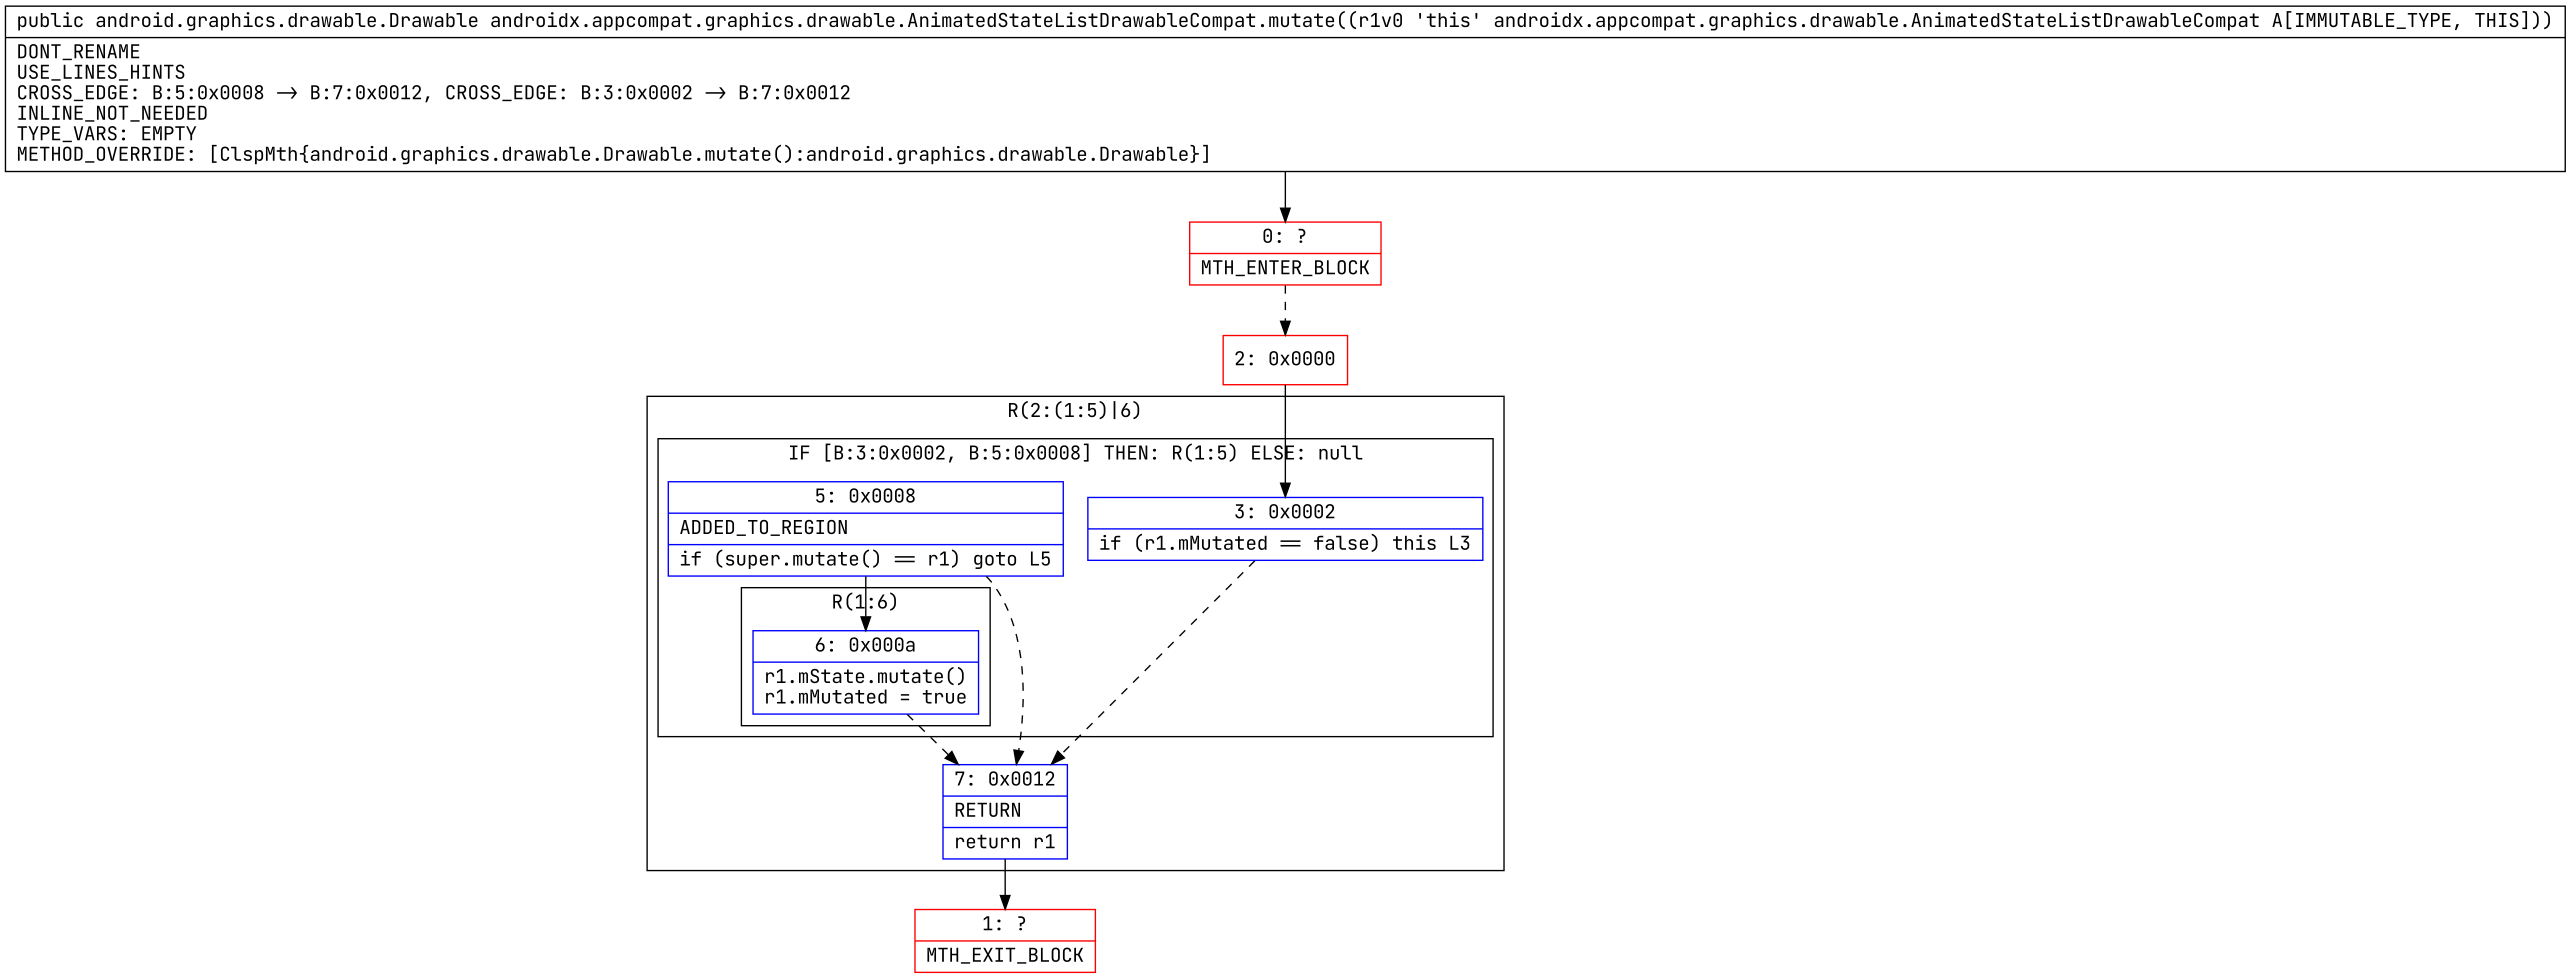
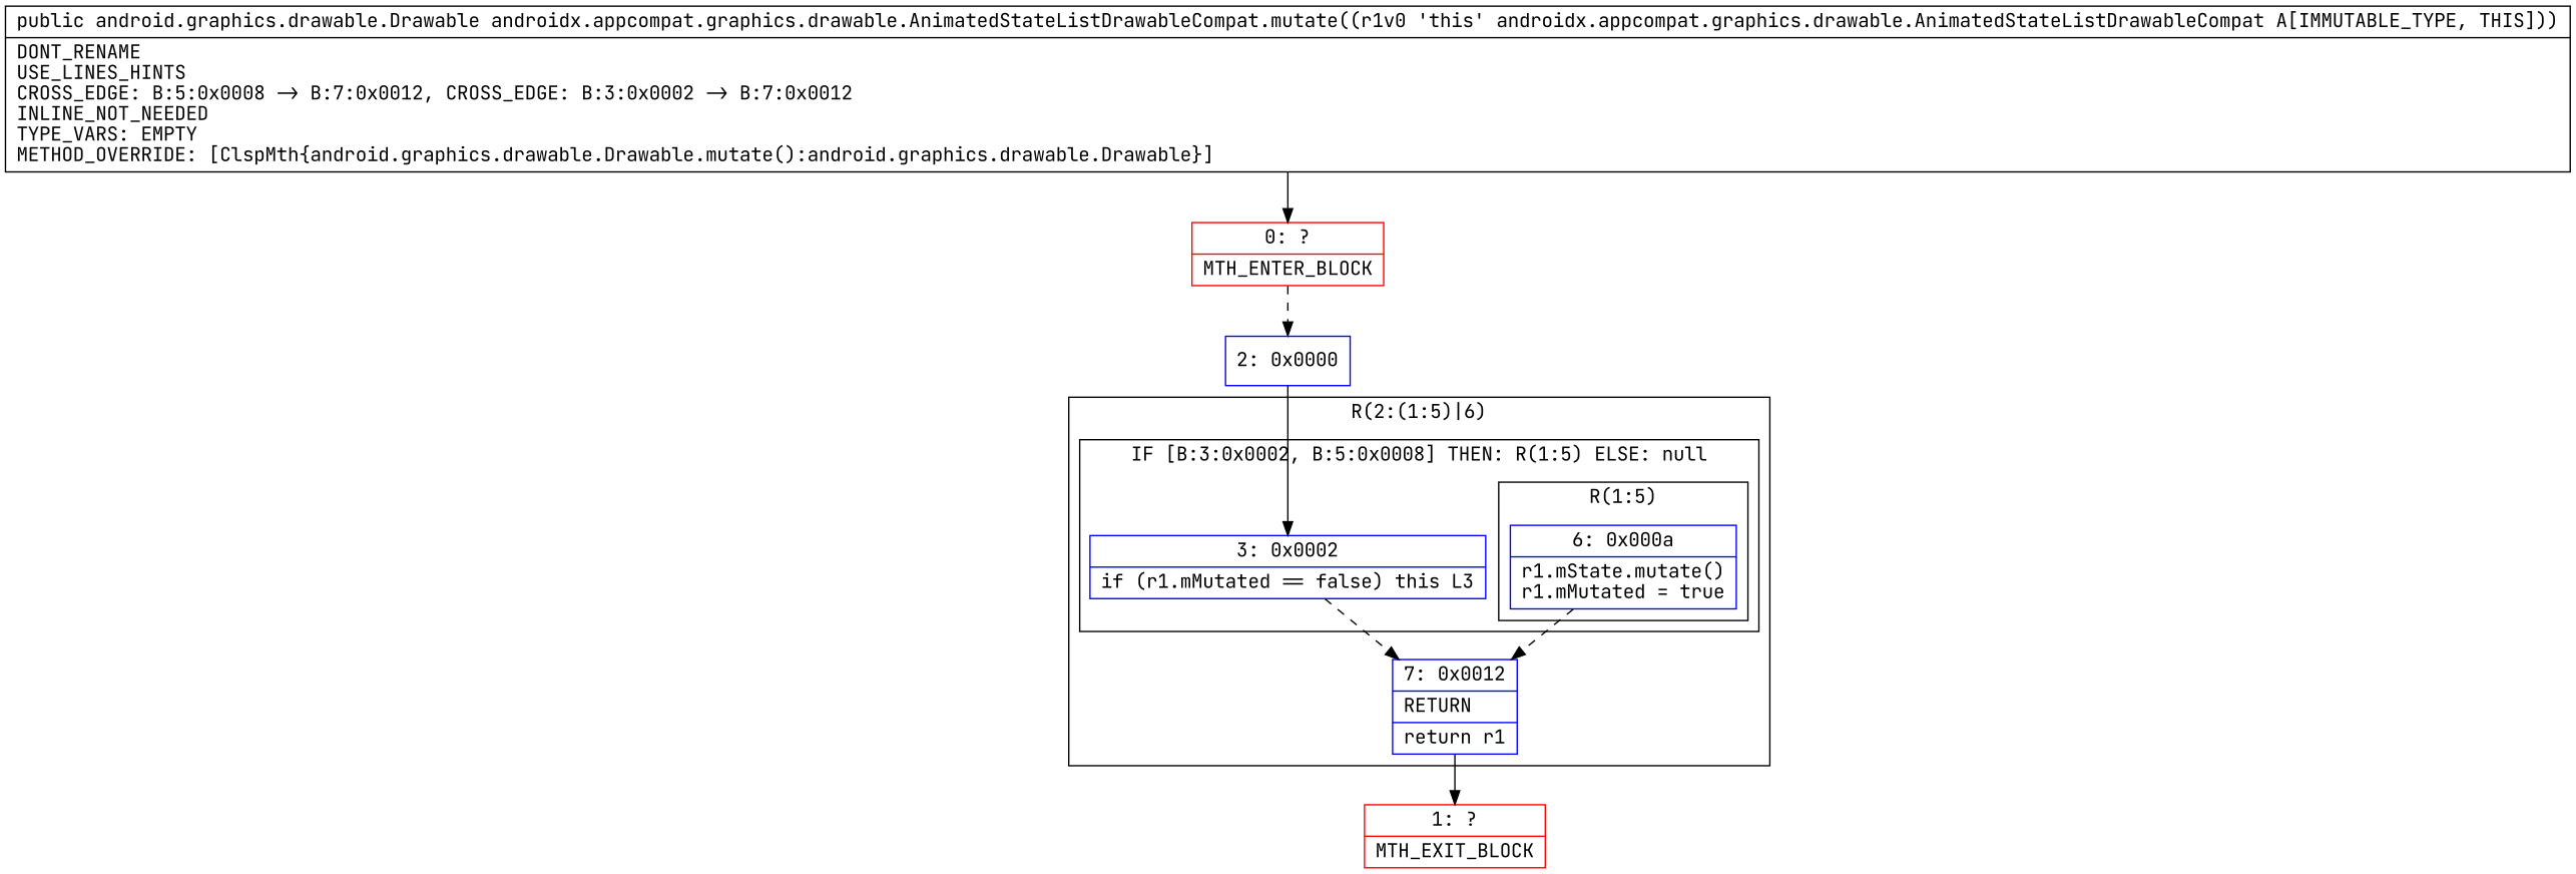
  digraph {
    fontname="JetBrains Mono"
    node [color=blue fontname="JetBrains Mono" shape=record]
    edge [fontname="JetBrains Mono"]
    n1 [label="{6\:\ 0x000a|r1.mState.mutate()\lr1.mMutated = true\l}"]
    n2 [label="{3\:\ 0x0002|if (r1.mMutated == false) this L3\l}"]
-   n3 [label="{5\:\ 0x0008|ADDED_TO_REGION\l|if (super.mutate() == r1) goto L5\l}"]
    n4 [label="{7\:\ 0x0012|RETURN\l|return r1\l}"]
    n5 [color=red label="{1\:\ ?|MTH_EXIT_BLOCK\l}"]
    n6 [color=red label="{0\:\ ?|MTH_ENTER_BLOCK\l}"]
-   n7 [color=red label="{2\:\ 0x0000}"]
+   n7 [label="{2\:\ 0x0000}"]
    n8 [label="{public android.graphics.drawable.Drawable androidx.appcompat.graphics.drawable.AnimatedStateListDrawableCompat.mutate((r1v0 'this' androidx.appcompat.graphics.drawable.AnimatedStateListDrawableCompat A[IMMUTABLE_TYPE, THIS]))  | DONT_RENAME\lUSE_LINES_HINTS\lCROSS_EDGE: B:5:0x0008 \-\> B:7:0x0012, CROSS_EDGE: B:3:0x0002 \-\> B:7:0x0012\lINLINE_NOT_NEEDED\lTYPE_VARS: EMPTY\lMETHOD_OVERRIDE: [ClspMth\{android.graphics.drawable.Drawable.mutate():android.graphics.drawable.Drawable\}]\l}" color=""]
    subgraph cluster_1 {
      label="R(2:(1:5)|6)"
      n4
      subgraph cluster_2 {
        label="IF [B:3:0x0002, B:5:0x0008] THEN: R(1:5) ELSE: null"
        n2
-       n3
        subgraph cluster_3 {
-         label="R(1:6)"
+         label="R(1:5)"
          n1
        }
      }
    }
    n1 -> n4 [style=dashed]
    n2 -> n4 [style=dashed]
-   n3 -> n1
-   n3 -> n4 [style=dashed]
    n4 -> n5
    n6 -> n7 [style=dashed]
    n7 -> n2
    n8 -> n6
  }
